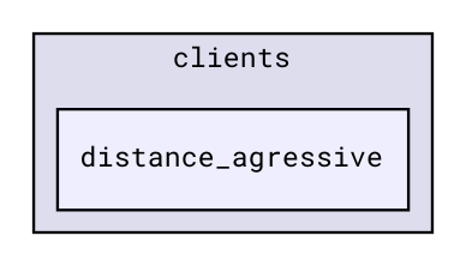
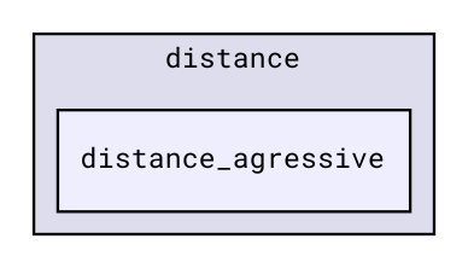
  digraph {
    compound=true
    fontname="Roboto Mono"
    n1 [fillcolor="#eeeeff" fontname="Roboto Mono" fontsize=10 label=distance_agressive pencolor=black shape=box style=filled]
    subgraph cluster_1 {
      bgcolor="#ddddee"
      fontsize=10
-     label=clients
+     label=distance
      pencolor=black
      n1
    }
  }
